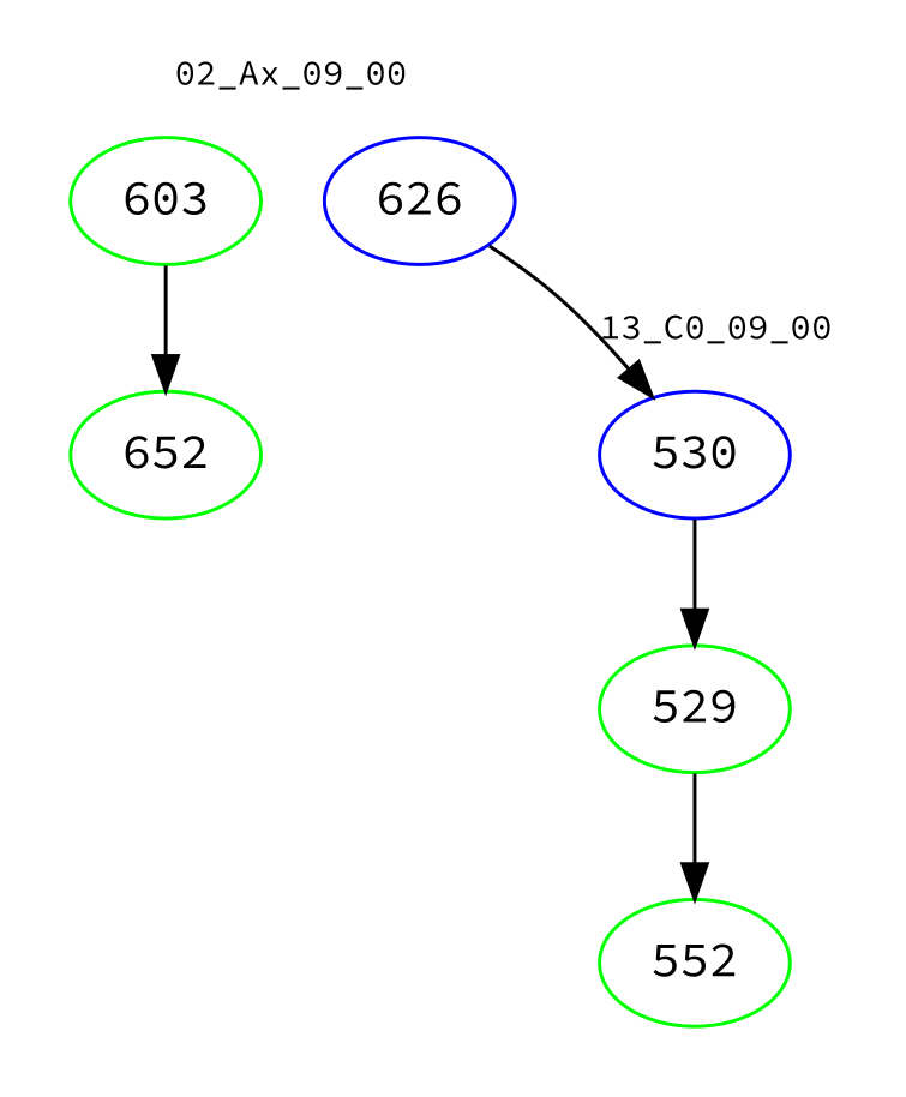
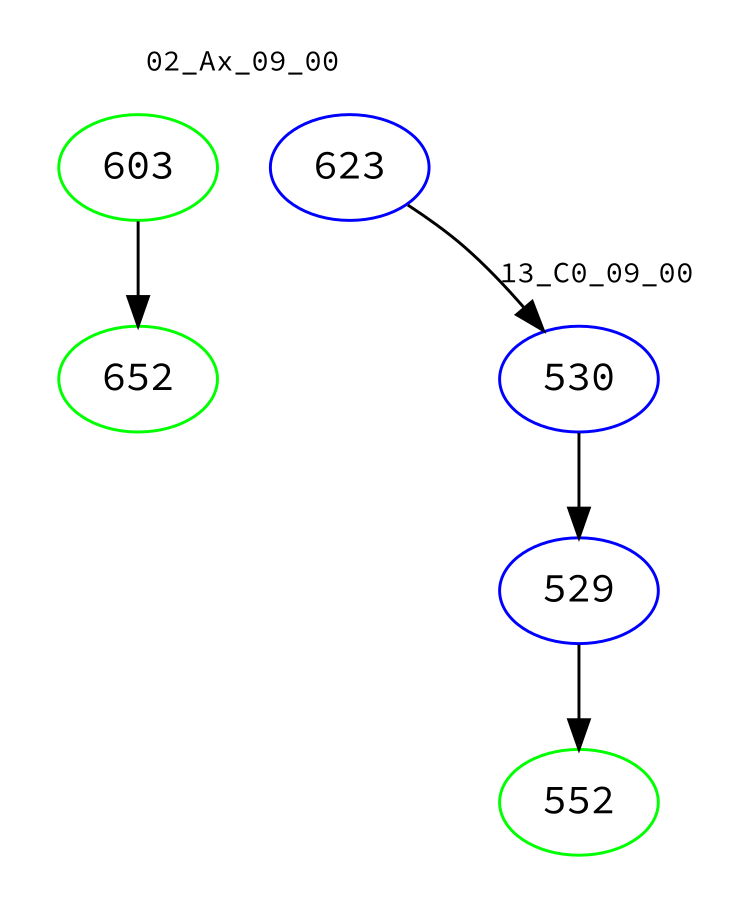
  digraph {
    fontname="Source Code Pro"
    node [color=blue fontname="Source Code Pro"]
    edge [color=black fontname="Source Code Pro"]
-   n1 [label=626]
+   n1 [label=623]
    n2 [color=green label=603]
    n3 [color=green label=652]
    n4 [label=530]
-   n5 [color=green label=529]
+   n5 [label=529]
    n6 [color=green label=552]
    subgraph cluster_1 {
      color=white
      fontsize=10
      label="02_Ax_09_00"
      n1
      n2
      n3
    }
    subgraph cluster_2 {
      color=white
      fontsize=10
      label="13_C0_09_00"
      n4
      n5
      n6
    }
    n1 -> n4
    n2 -> n3
    n4 -> n5
    n5 -> n6
  }
